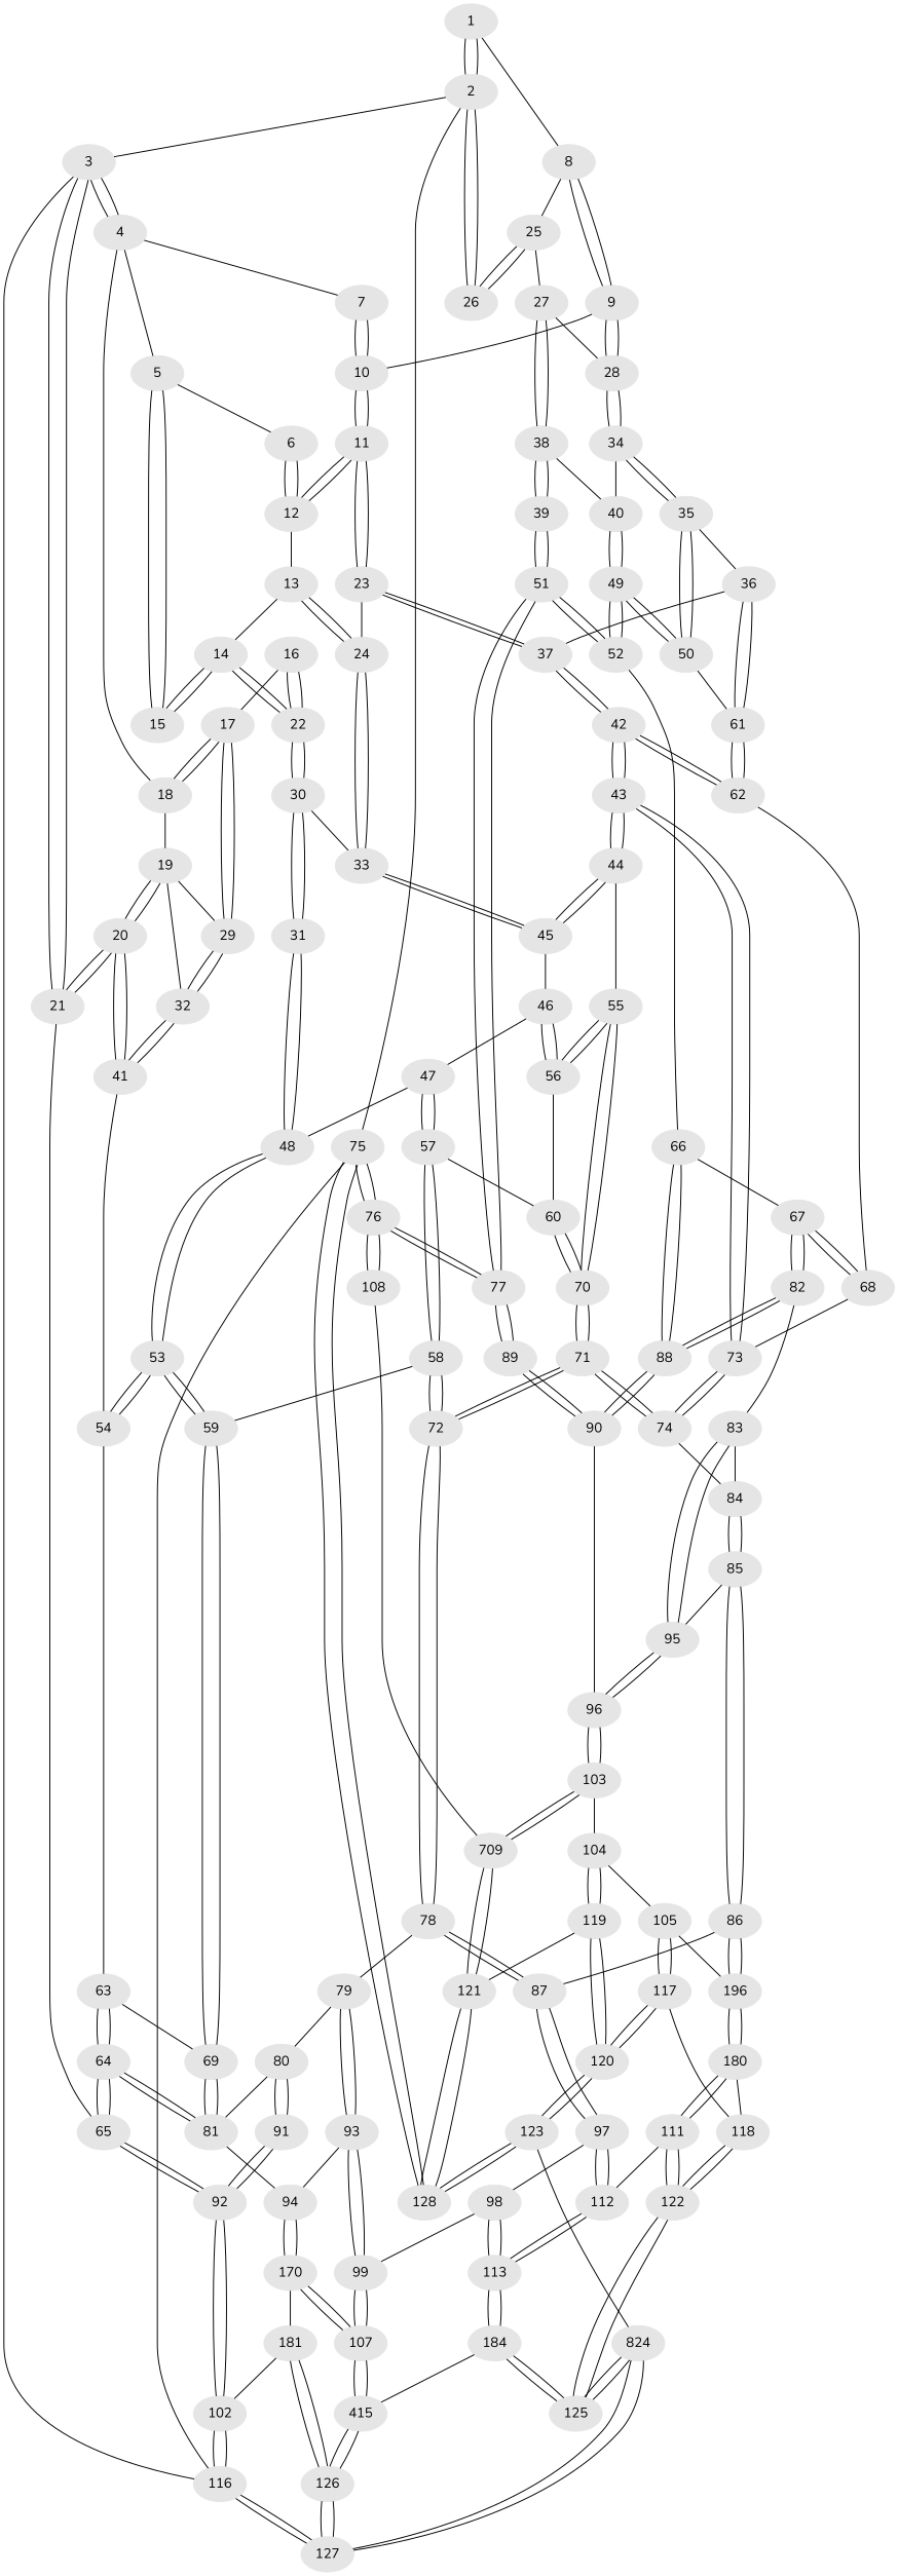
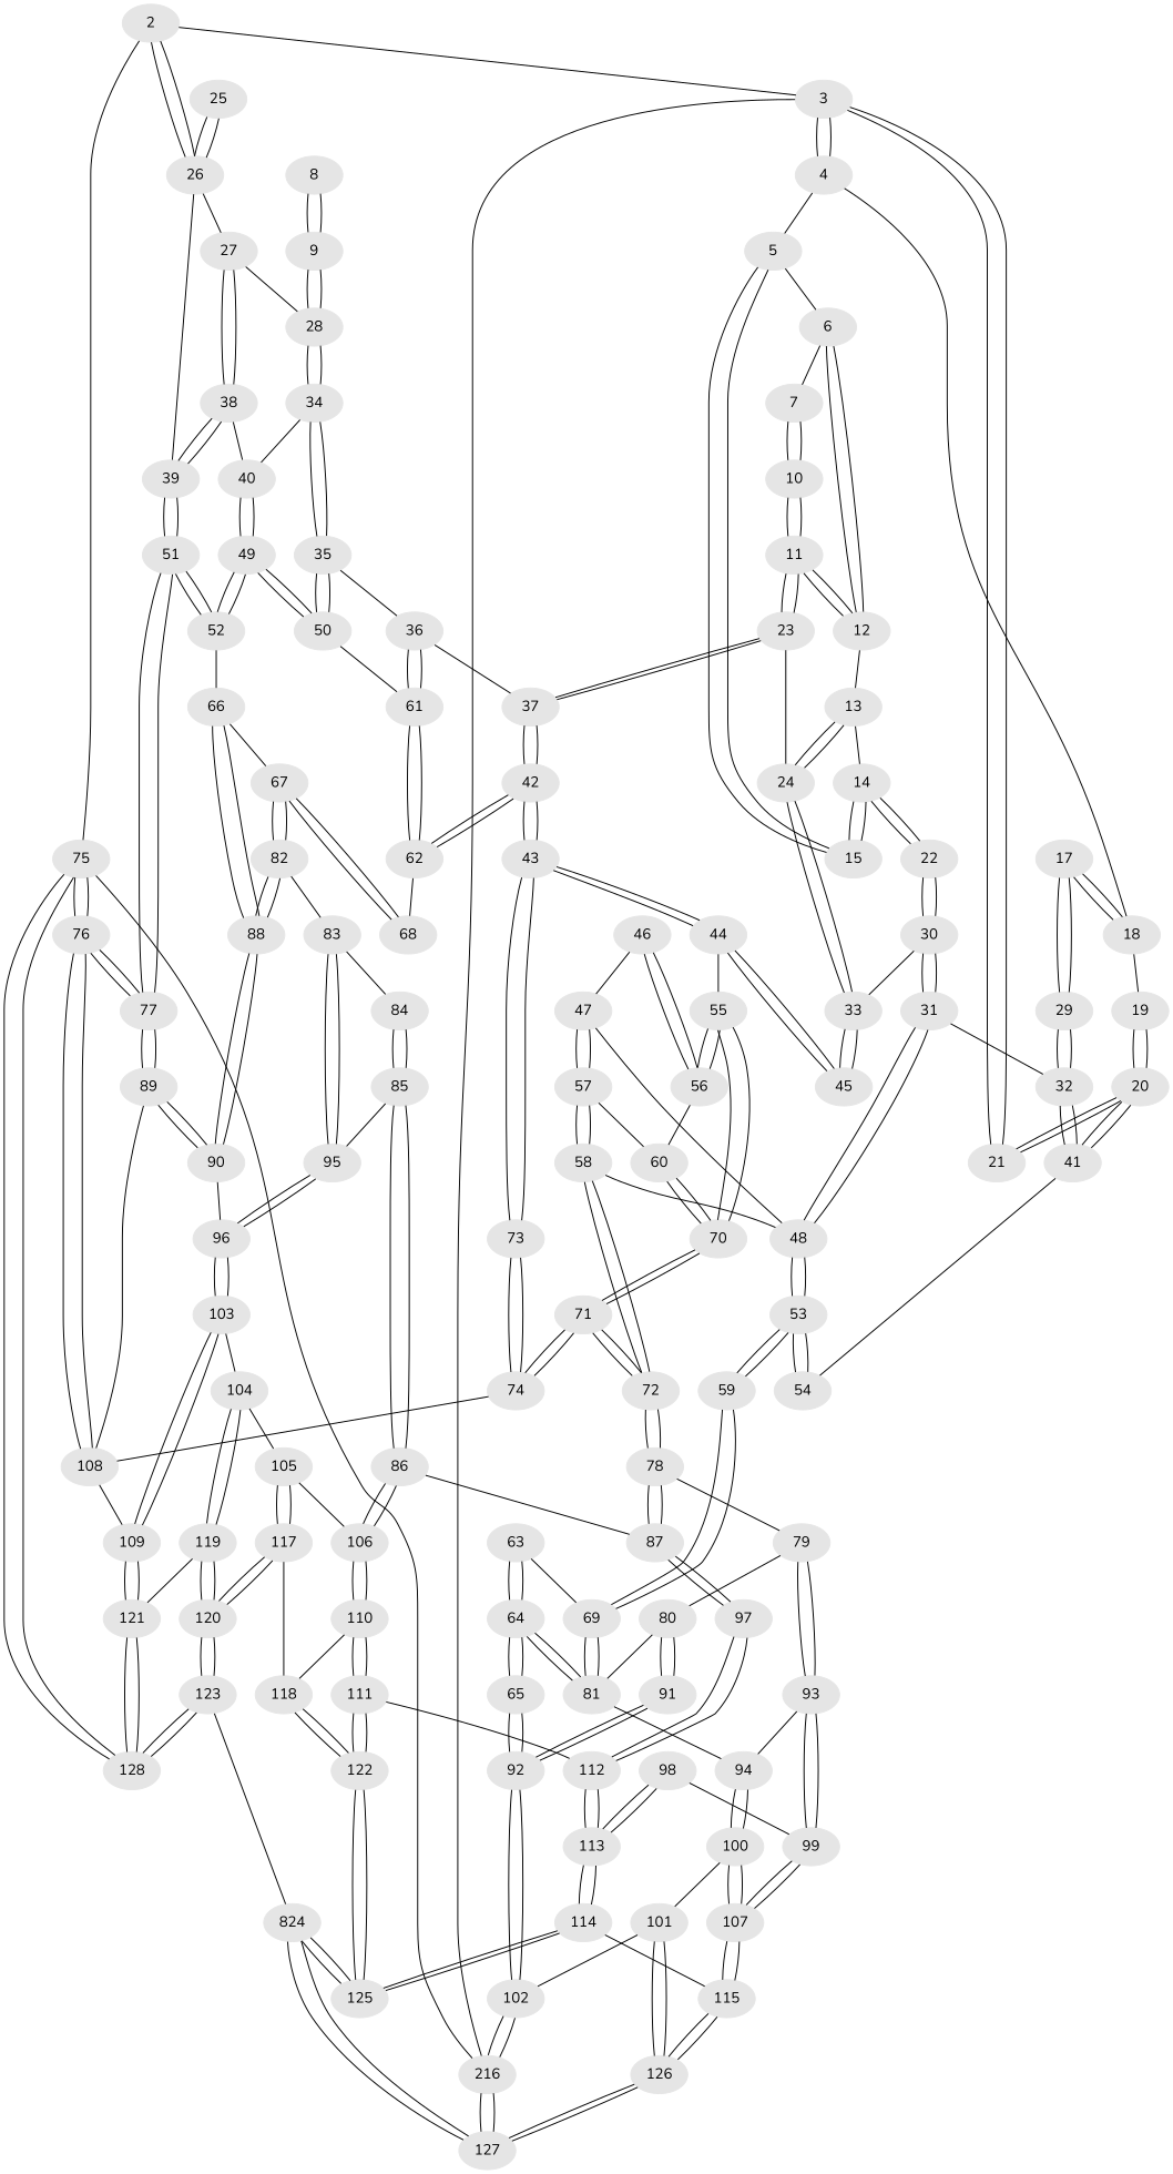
  graph {
    fontname=Nunito
    node [color=gray90 fontname=Nunito style=filled]
    edge [fontname=Nunito]
-   1
    2
    8
    3
    26
    75
    9
    25
    4
    21
-   116
+   116 [label=216]
    39
    76
    128
    5
    18
    65
    127
    6
    15
    19
    7
    12
    10
    13
    11
    28
    27
    34
    23
    24
    37
    14
    22
    33
    30
-   16
    17
    29
    32
    20
    41
    54
    92
    31
    42
    45
    38
    51
    40
    35
    48
    53
    46
    36
    50
    49
    61
    62
    43
    52
    77
    63
    44
    73
    68
    55
    74
    56
    70
    47
    57
    60
    58
    59
    66
    89
    67
    88
    69
    64
    71
    72
    78
    81
    94
    102
    82
    90
    83
    84
    79
    87
    85
    108
-   109 [label=709]
+   109
    80
    93
    97
    91
    99
    95
    96
    86
-   106 [label=196]
-   110 [label=180]
+   106
+   110
    98
    112
    103
-   100 [label=170]
+   100
    107
-   101 [label=181]
+   101
    104
    113
-   114 [label=184]
-   115 [label=415]
+   114
+   115
    126
    105
    119
    121
    117
    120
    118
    111
    122
    125
    123
    n128 [label=824]
-   1 -- 2
-   1 -- 2
-   1 -- 8
    2 -- 3
    2 -- 26
    2 -- 26
    2 -- 75
    8 -- 9
    8 -- 9
-   8 -- 25
    3 -- 4
    3 -- 4
    3 -- 21
    3 -- 21
    3 -- 116
+   26 -- 39
    75 -- 116
    75 -- 76
    75 -- 76
    75 -- 128
    75 -- 128
-   9 -- 10
    9 -- 28
    9 -- 28
    25 -- 26
    25 -- 26
-   25 -- 27
+   26 -- 27
    4 -- 5
    4 -- 18
-   21 -- 65
    116 -- 127
    116 -- 127
    39 -- 51
    39 -- 51
    76 -- 77
    76 -- 77
    76 -- 108
    76 -- 108
    5 -- 6
    5 -- 15
    5 -- 15
    18 -- 19
    65 -- 92
    65 -- 92
-   4 -- 7
+   6 -- 7
    6 -- 12
    6 -- 12
-   19 -- 29
    19 -- 20
    19 -- 20
    7 -- 10
    7 -- 10
    12 -- 13
    10 -- 11
    10 -- 11
    13 -- 24
    13 -- 24
    13 -- 14
    11 -- 12
    11 -- 12
    11 -- 23
    11 -- 23
    28 -- 34
    28 -- 34
    27 -- 28
    27 -- 38
    27 -- 38
    34 -- 40
    34 -- 35
    34 -- 35
    23 -- 24
    23 -- 37
    23 -- 37
    24 -- 33
    24 -- 33
    37 -- 42
    37 -- 42
    14 -- 15
    14 -- 15
    14 -- 22
    14 -- 22
    22 -- 30
    22 -- 30
    33 -- 45
    33 -- 45
    30 -- 33
    30 -- 31
    30 -- 31
-   16 -- 22
-   16 -- 22
-   16 -- 17
    17 -- 18
    17 -- 18
    17 -- 29
    17 -- 29
    29 -- 32
    29 -- 32
    32 -- 41
    32 -- 41
    20 -- 21
    20 -- 21
    20 -- 41
    20 -- 41
    41 -- 54
-   54 -- 63
    92 -- 102
    92 -- 102
-   19 -- 32
+   31 -- 32
    31 -- 48
    31 -- 48
    42 -- 62
    42 -- 62
    42 -- 43
    42 -- 43
-   45 -- 46
    38 -- 39
    38 -- 39
    38 -- 40
    51 -- 52
    51 -- 52
    51 -- 77
    51 -- 77
    40 -- 49
    40 -- 49
    35 -- 36
    35 -- 50
    35 -- 50
    48 -- 53
    48 -- 53
    53 -- 54
    53 -- 54
    53 -- 59
    53 -- 59
    46 -- 56
    46 -- 56
    46 -- 47
    36 -- 37
    36 -- 61
    36 -- 61
    50 -- 61
    49 -- 50
    49 -- 50
    49 -- 52
    49 -- 52
    61 -- 62
    61 -- 62
    62 -- 68
    43 -- 44
    43 -- 44
    43 -- 73
    43 -- 73
    52 -- 66
    77 -- 89
    77 -- 89
    63 -- 69
    63 -- 64
    63 -- 64
    44 -- 45
    44 -- 45
    44 -- 55
    73 -- 74
    73 -- 74
-   68 -- 73
    55 -- 56
    55 -- 56
    55 -- 70
    55 -- 70
-   74 -- 84
+   74 -- 108
    56 -- 60
    70 -- 71
    70 -- 71
    47 -- 48
    47 -- 57
    47 -- 57
    57 -- 60
    57 -- 58
    57 -- 58
    60 -- 70
    60 -- 70
-   58 -- 59
+   58 -- 48
    58 -- 72
    58 -- 72
    59 -- 69
    59 -- 69
    66 -- 67
    66 -- 88
    66 -- 88
    89 -- 90
    89 -- 90
+   89 -- 108
    67 -- 68
    67 -- 68
    67 -- 82
    67 -- 82
    88 -- 90
    88 -- 90
    69 -- 81
    69 -- 81
    64 -- 65
    64 -- 65
    64 -- 81
    64 -- 81
    71 -- 74
    71 -- 74
    71 -- 72
    71 -- 72
    72 -- 78
    72 -- 78
    78 -- 79
    78 -- 87
    78 -- 87
    81 -- 94
    94 -- 100
    94 -- 100
    102 -- 116
    102 -- 116
    82 -- 88
    82 -- 88
    82 -- 83
    90 -- 96
    83 -- 84
    83 -- 95
    83 -- 95
    84 -- 85
    84 -- 85
    79 -- 80
    79 -- 93
    79 -- 93
    87 -- 97
    87 -- 97
    85 -- 95
    85 -- 86
    85 -- 86
    108 -- 109
    109 -- 121
    109 -- 121
    80 -- 81
    80 -- 91
    80 -- 91
    93 -- 94
    93 -- 99
    93 -- 99
-   97 -- 98
    97 -- 112
    97 -- 112
    91 -- 92
    91 -- 92
    99 -- 107
    99 -- 107
    95 -- 96
    95 -- 96
    96 -- 103
    96 -- 103
    86 -- 87
    86 -- 106
    86 -- 106
    106 -- 110
    106 -- 110
    110 -- 118
    110 -- 111
    110 -- 111
    98 -- 99
    98 -- 113
    98 -- 113
    112 -- 113
    112 -- 113
    103 -- 109
    103 -- 109
    103 -- 104
    100 -- 107
    100 -- 107
    100 -- 101
    107 -- 115
    107 -- 115
    101 -- 102
    101 -- 126
    101 -- 126
    104 -- 105
    104 -- 119
    104 -- 119
    113 -- 114
    113 -- 114
    114 -- 115
    114 -- 125
    114 -- 125
    115 -- 126
    115 -- 126
    126 -- 127
    126 -- 127
    105 -- 106
    105 -- 117
    105 -- 117
    119 -- 121
    119 -- 120
    119 -- 120
    121 -- 128
    121 -- 128
    117 -- 120
    117 -- 120
    117 -- 118
    120 -- 123
    120 -- 123
    118 -- 122
    118 -- 122
    111 -- 112
    111 -- 122
    111 -- 122
    122 -- 125
    122 -- 125
    123 -- 128
    123 -- 128
    123 -- n128
    n128 -- 127
    n128 -- 127
    n128 -- 125
    n128 -- 125
  }
